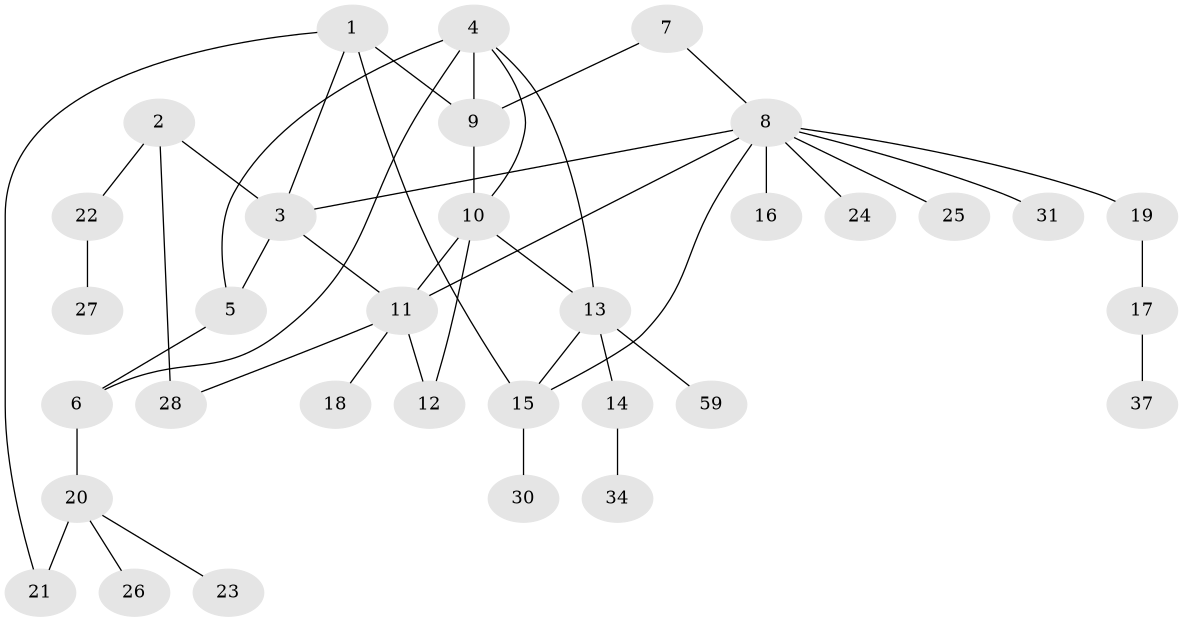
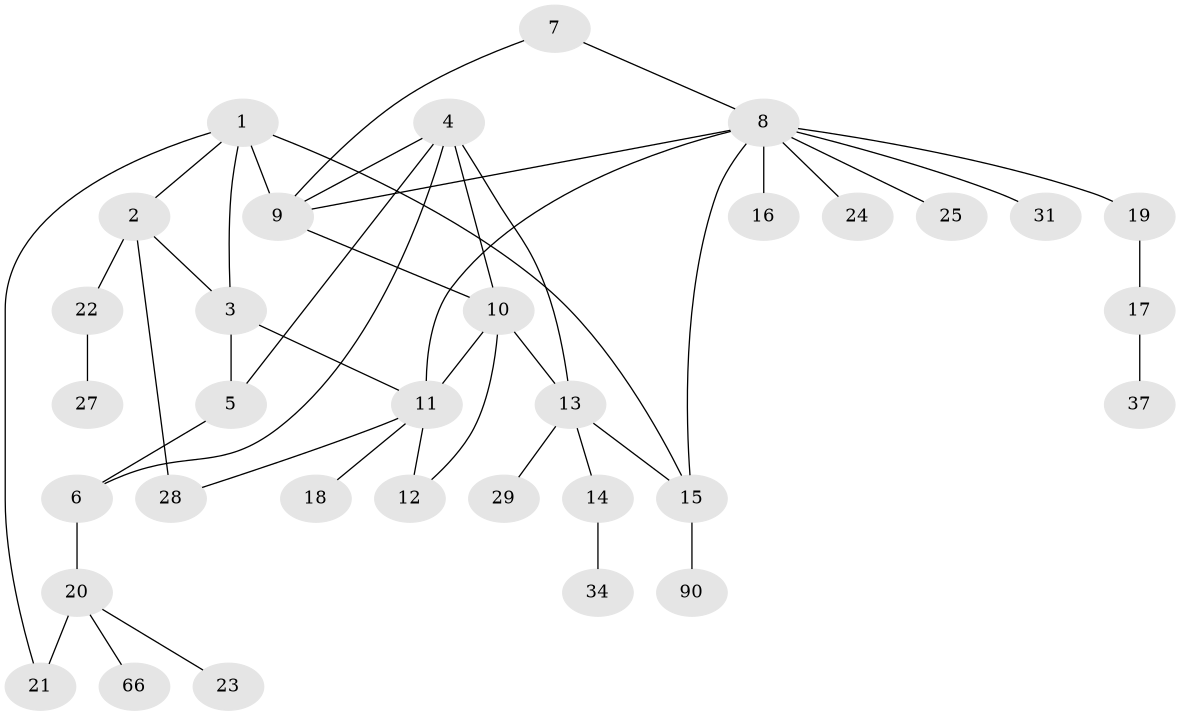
  graph {
    node [color=gray90 style=filled]
    edge [weight=1.0]
    1
    2
    3
    9
    15
    21
    22
    28
    5
    11
    10
-   30
+   30 [label=90]
    27
    6
    12
    18
    4
    13
    20
    14
-   29 [label=59]
+   29
    23
-   26
+   26 [label=66]
    7
    8
    16
    19
    24
    25
    31
    n31 [label=37]
    17
    n33 [label=34]
+   1 -- 2
    1 -- 3
    1 -- 9
    1 -- 15 [weight=2.0]
    1 -- 21
    2 -- 3
    2 -- 22
    2 -- 28 [weight=4.0]
    3 -- 5
    3 -- 11
    9 -- 10
    15 -- 30
    22 -- 27
    5 -- 6
    11 -- 28
    11 -- 12
    11 -- 18
    10 -- 11 [weight=6.0]
    10 -- 12
    10 -- 13
    6 -- 20
    4 -- 9
    4 -- 5
    4 -- 10
    4 -- 6
    4 -- 13
    13 -- 15
    13 -- 14
    13 -- 29
    20 -- 21 [weight=3.0]
    20 -- 23
    20 -- 26
    14 -- n33
    7 -- 9
    7 -- 8
-   8 -- 3
+   8 -- 9
    8 -- 15
    8 -- 11
    8 -- 16
    8 -- 19
    8 -- 24
    8 -- 25
    8 -- 31
    19 -- 17
    17 -- n31
  }
